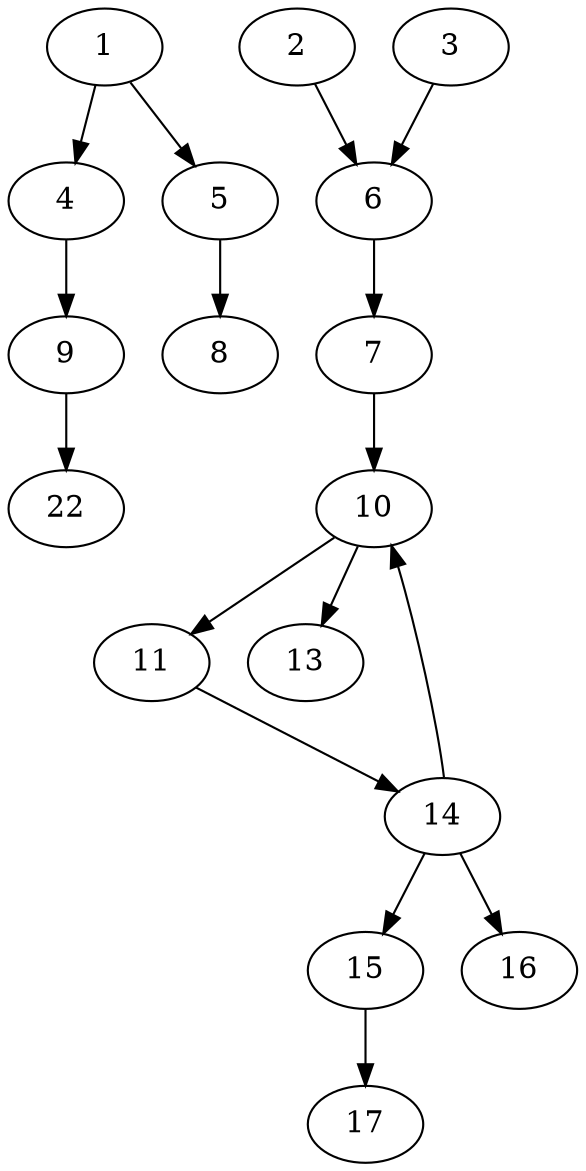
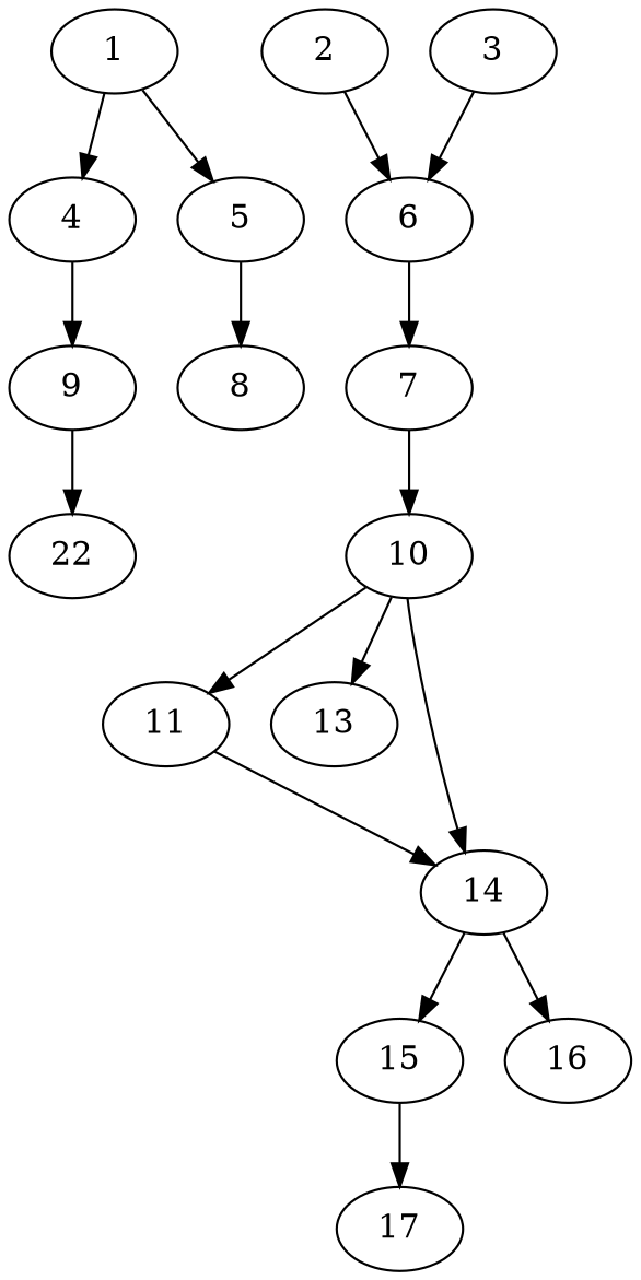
  digraph {
    node [alpha=0.13]
    1 [alpha=0.00 expect_size=655847684946526208]
    4 [alpha=0.12 expect_size=32092248501911552]
    5 [expect_size=1707547896015679]
    9 [alpha=0.08 expect_size=12559373431734272]
    8 [alpha=0.08 expect_size=4017690014166024192]
    n6 [alpha=0.07 expect_size=90791516070477824 label=22]
    2 [alpha=0.10 expect_size=6297250522281416]
    6 [alpha=0.09 expect_size=6496240778319009]
    7 [expect_size=26937232320079312]
    10 [alpha=0.06 expect_size=1681617589342967]
    3 [alpha=0.01 expect_size=74620671606390784]
    11 [alpha=0.02 expect_size=18044131222773]
    13 [alpha=0.09 expect_size=3002375077888000000]
    14 [alpha=0.05 expect_size=391378894848000000]
    15 [expect_size=21879519427330600]
    16 [alpha=0.01 expect_size=26030099112435]
    17 [alpha=0.10 expect_size=444494765598179328]
    1 -> 4
    1 -> 5
    4 -> 9
    5 -> 8
    9 -> n6
    2 -> 6
    6 -> 7
    7 -> 10
    10 -> 11
    10 -> 13
-   14 -> 10
+   10 -> 14
    3 -> 6
    11 -> 14
    14 -> 15
    14 -> 16
    15 -> 17
  }
